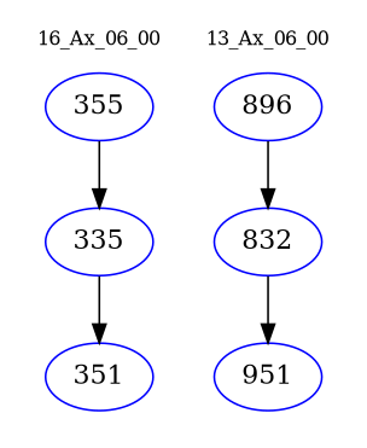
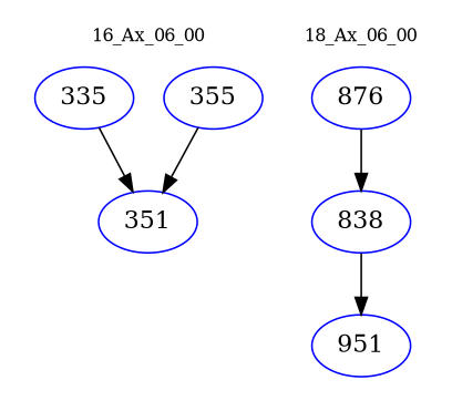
  digraph {
    node [color=blue]
    edge [color=black]
    n1 [label=355]
    n2 [label=335]
    n3 [label=351]
-   n4 [label=896]
-   n5 [label=832]
+   n4 [label=876]
+   n5 [label=838]
    n6 [label=951]
    subgraph cluster_1 {
      color=white
      fontsize=10
      label="16_Ax_06_00"
      n1
      n2
      n3
    }
    subgraph cluster_2 {
      color=white
      fontsize=10
-     label="13_Ax_06_00"
+     label="18_Ax_06_00"
      n4
      n5
      n6
    }
-   n1 -> n2
+   n1 -> n3
    n2 -> n3
    n4 -> n5
    n5 -> n6
  }
